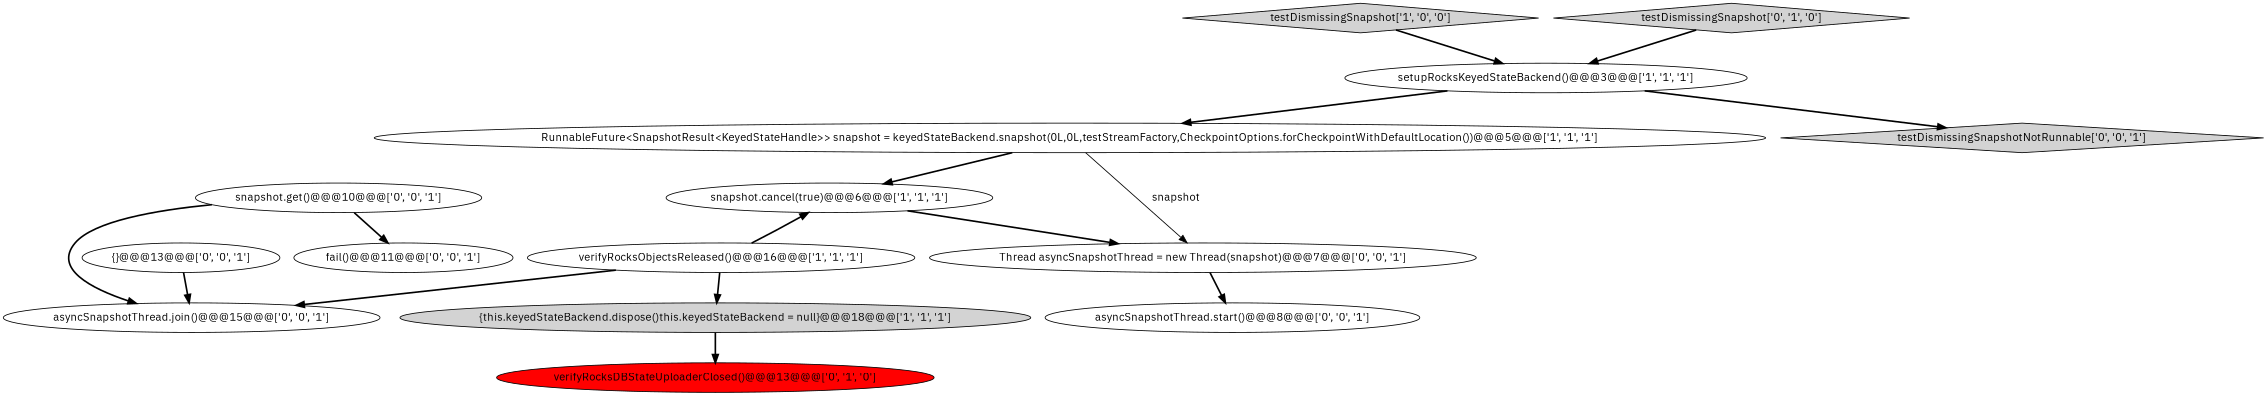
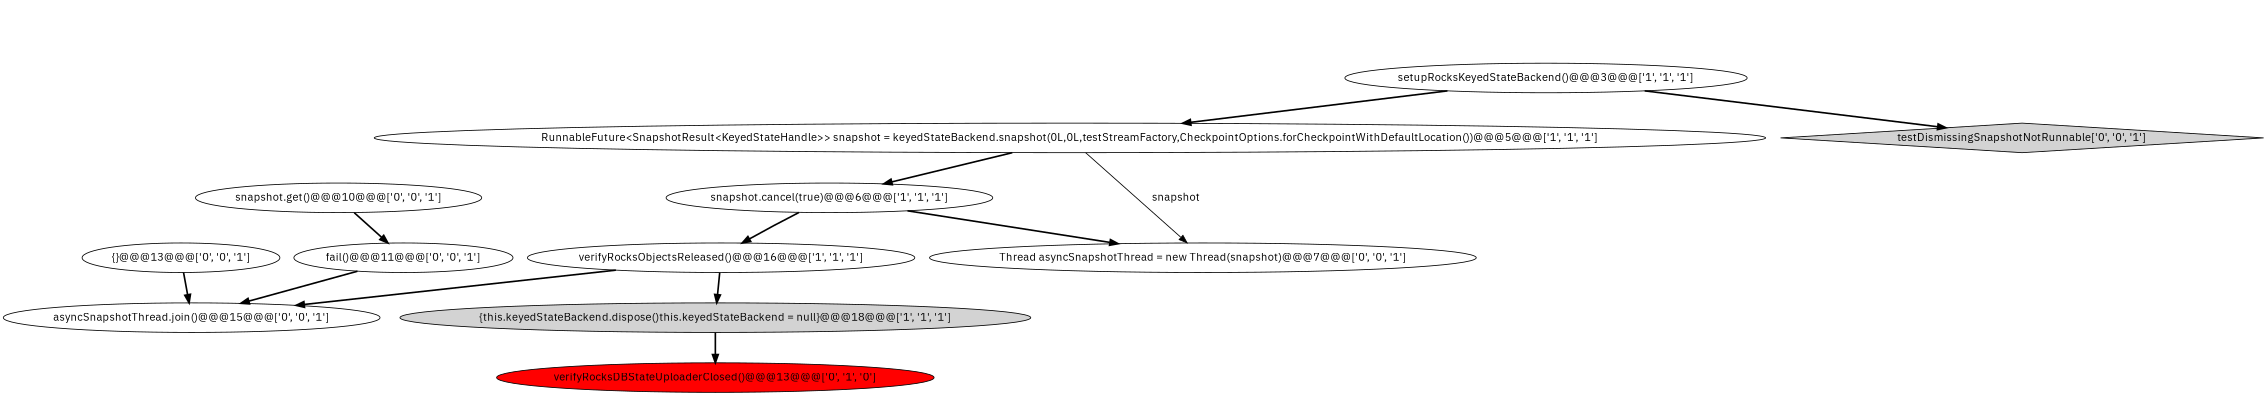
  digraph {
    fontname="IBM Plex Sans"
    node [fillcolor=white fontname="IBM Plex Sans" shape=ellipse style=filled]
    edge [fontname="IBM Plex Sans" style=bold]
    n1 [label="setupRocksKeyedStateBackend()@@@3@@@['1', '1', '1']"]
    n2 [label="RunnableFuture<SnapshotResult<KeyedStateHandle>> snapshot = keyedStateBackend.snapshot(0L,0L,testStreamFactory,CheckpointOptions.forCheckpointWithDefaultLocation())@@@5@@@['1', '1', '1']"]
    n3 [fillcolor=lightgray label="testDismissingSnapshotNotRunnable['0', '0', '1']" shape=diamond]
    n4 [label="Thread asyncSnapshotThread = new Thread(snapshot)@@@7@@@['0', '0', '1']"]
    n5 [label="snapshot.cancel(true)@@@6@@@['1', '1', '1']"]
    n6 [label="{}@@@13@@@['0', '0', '1']"]
    n7 [label="asyncSnapshotThread.join()@@@15@@@['0', '0', '1']"]
    n8 [label="snapshot.get()@@@10@@@['0', '0', '1']"]
    n9 [label="fail()@@@11@@@['0', '0', '1']"]
    n10 [label="verifyRocksObjectsReleased()@@@16@@@['1', '1', '1']"]
    n11 [fillcolor=lightgray label="{this.keyedStateBackend.dispose()this.keyedStateBackend = null}@@@18@@@['1', '1', '1']"]
    n12 [fillcolor=red label="verifyRocksDBStateUploaderClosed()@@@13@@@['0', '1', '0']"]
-   n13 [label="asyncSnapshotThread.start()@@@8@@@['0', '0', '1']"]
-   n14 [fillcolor=lightgray label="testDismissingSnapshot['1', '0', '0']" shape=diamond]
-   n15 [fillcolor=lightgray label="testDismissingSnapshot['0', '1', '0']" shape=diamond]
    n1 -> n2
    n1 -> n3
    n2 -> n4 [label=snapshot style=solid]
    n2 -> n5
-   n4 -> n13
    n5 -> n4
-   n10 -> n5
+   n5 -> n10
    n6 -> n7
    n8 -> n9
-   n8 -> n7
+   n9 -> n7
    n10 -> n7
    n10 -> n11
    n11 -> n12
-   n14 -> n1
-   n15 -> n1
  }
